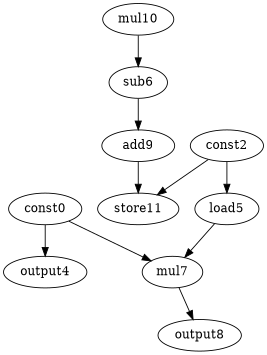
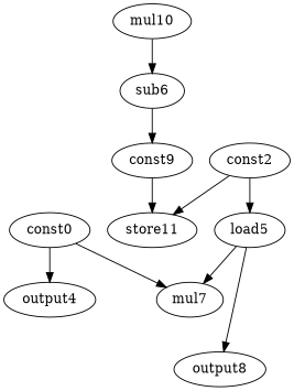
  digraph {
    node [opcode=output]
    edge [operand=0]
    output4
    const0 [opcode=const]
    mul7 [opcode=mul]
    output8
    sub6 [opcode=sub]
-   add9 [opcode=add]
+   add9 [opcode=add label=const9]
    store11 [opcode=store]
    mul10 [opcode=mul]
    n9 [label=load5 opcode=add]
    const2 [opcode=const]
    const0 -> output4
    const0 -> mul7
-   mul7 -> output8
+   n9 -> output8
    sub6 -> add9 [operand=1]
    add9 -> store11
    mul10 -> sub6 [operand=1]
    n9 -> mul7 [operand=1]
    const2 -> store11 [operand=1]
    const2 -> n9
  }
